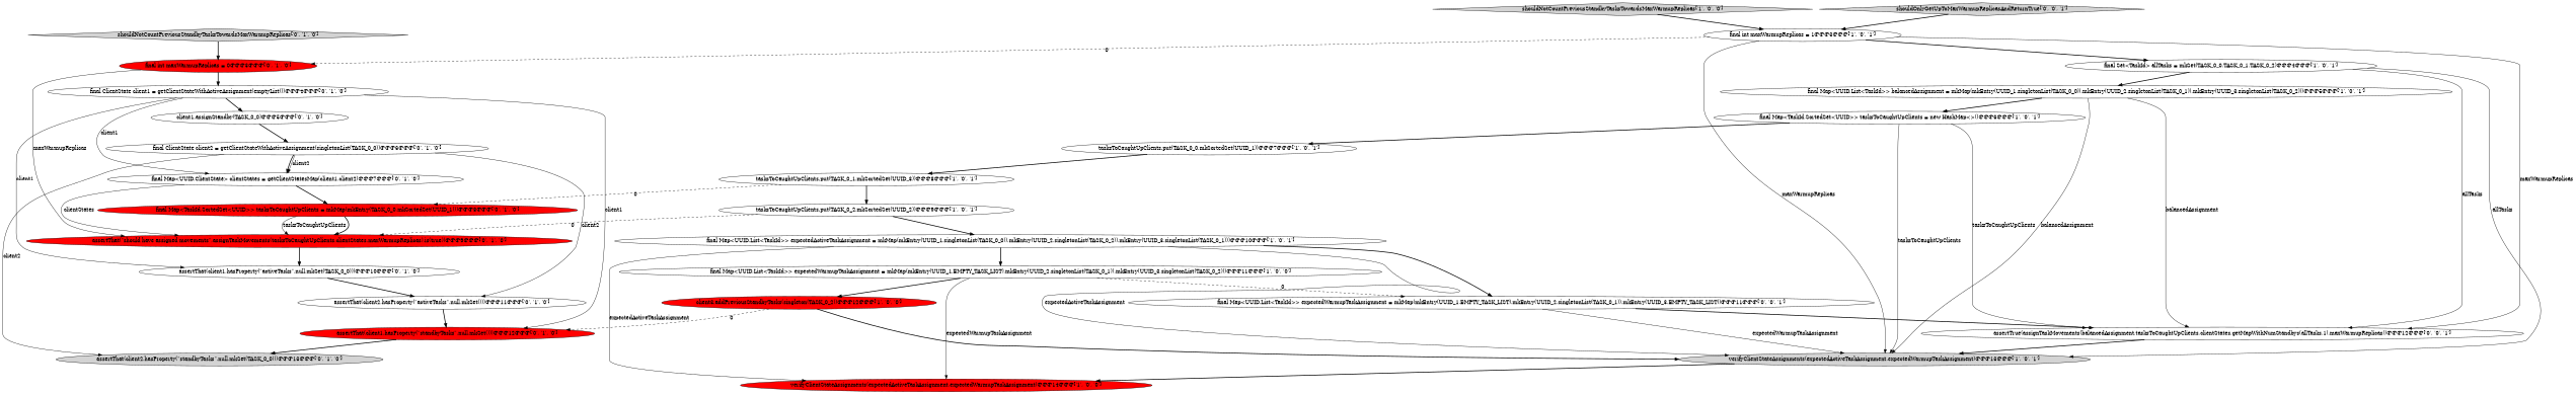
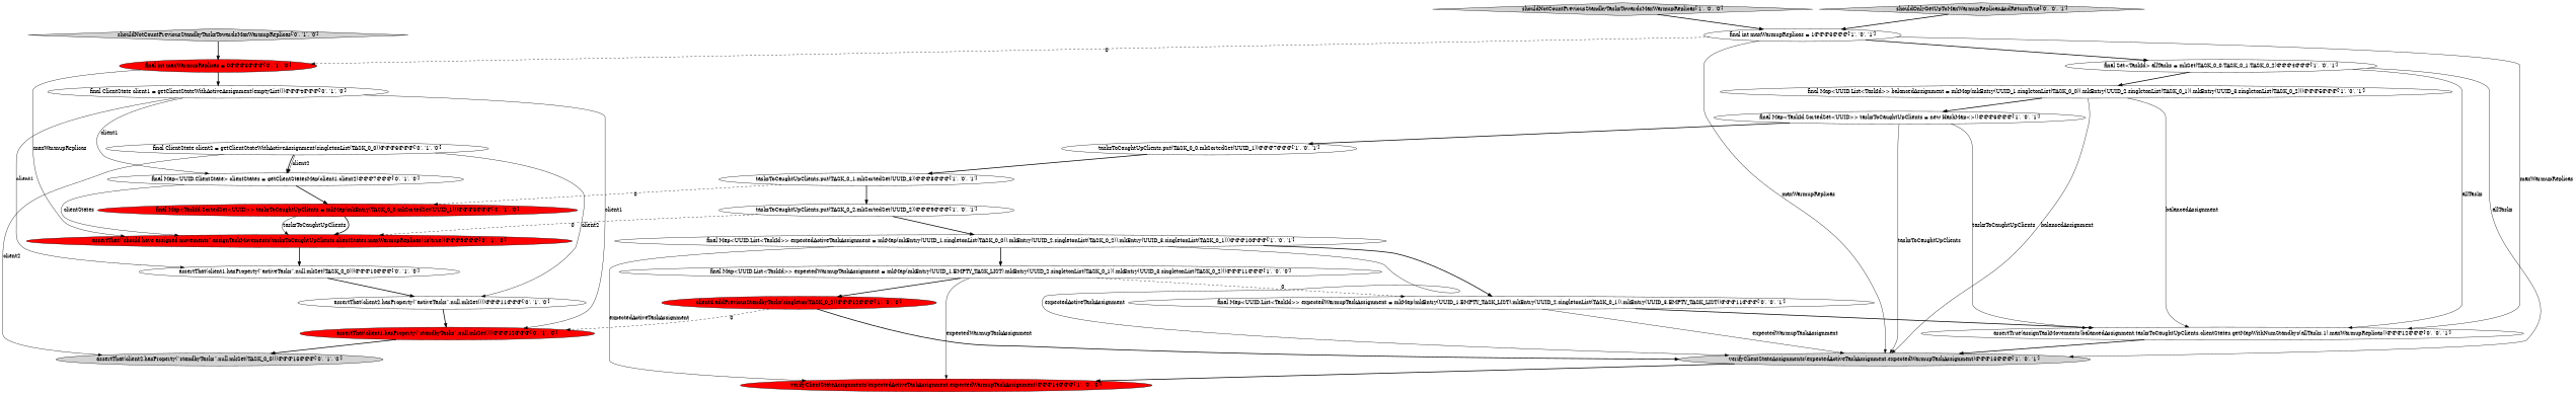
  digraph {
    node [fillcolor=white shape=ellipse style=filled]
    edge [style=bold]
    n1 [label="final Map<TaskId,SortedSet<UUID>> tasksToCaughtUpClients = new HashMap<>()@@@6@@@['1', '0', '1']"]
    n2 [fillcolor=lightgray label="verifyClientStateAssignments(expectedActiveTaskAssignment,expectedWarmupTaskAssignment)@@@13@@@['1', '0', '1']"]
    n3 [label="assertTrue(assignTaskMovements(balancedAssignment,tasksToCaughtUpClients,clientStates,getMapWithNumStandbys(allTasks,1),maxWarmupReplicas))@@@12@@@['0', '0', '1']"]
    n4 [label="tasksToCaughtUpClients.put(TASK_0_0,mkSortedSet(UUID_1))@@@7@@@['1', '0', '1']"]
    n5 [fillcolor=red label="assertThat(client1,hasProperty(\"standbyTasks\",null,mkSet()))@@@12@@@['0', '1', '0']"]
    n6 [fillcolor=lightgray label="assertThat(client2,hasProperty(\"standbyTasks\",null,mkSet(TASK_0_0)))@@@13@@@['0', '1', '0']"]
    n7 [label="final Set<TaskId> allTasks = mkSet(TASK_0_0,TASK_0_1,TASK_0_2)@@@4@@@['1', '0', '1']"]
    n8 [label="final Map<UUID,List<TaskId>> balancedAssignment = mkMap(mkEntry(UUID_1,singletonList(TASK_0_0)),mkEntry(UUID_2,singletonList(TASK_0_1)),mkEntry(UUID_3,singletonList(TASK_0_2)))@@@5@@@['1', '0', '1']"]
    n9 [fillcolor=red label="verifyClientStateAssignments(expectedActiveTaskAssignment,expectedWarmupTaskAssignment)@@@14@@@['1', '0', '0']"]
    n10 [label="tasksToCaughtUpClients.put(TASK_0_1,mkSortedSet(UUID_3))@@@8@@@['1', '0', '1']"]
    n11 [fillcolor=red label="final Map<TaskId,SortedSet<UUID>> tasksToCaughtUpClients = mkMap(mkEntry(TASK_0_0,mkSortedSet(UUID_1)))@@@8@@@['0', '1', '0']"]
    n12 [label="tasksToCaughtUpClients.put(TASK_0_2,mkSortedSet(UUID_2))@@@9@@@['1', '0', '1']"]
    n13 [label="final Map<UUID,List<TaskId>> expectedActiveTaskAssignment = mkMap(mkEntry(UUID_1,singletonList(TASK_0_0)),mkEntry(UUID_2,singletonList(TASK_0_2)),mkEntry(UUID_3,singletonList(TASK_0_1)))@@@10@@@['1', '0', '1']"]
    n14 [label="final Map<UUID,List<TaskId>> expectedWarmupTaskAssignment = mkMap(mkEntry(UUID_1,EMPTY_TASK_LIST),mkEntry(UUID_2,singletonList(TASK_0_1)),mkEntry(UUID_3,singletonList(TASK_0_2)))@@@11@@@['1', '0', '0']"]
    n15 [label="final Map<UUID,List<TaskId>> expectedWarmupTaskAssignment = mkMap(mkEntry(UUID_1,EMPTY_TASK_LIST),mkEntry(UUID_2,singletonList(TASK_0_1)),mkEntry(UUID_3,EMPTY_TASK_LIST))@@@11@@@['0', '0', '1']"]
    n16 [fillcolor=red label="client3.addPreviousStandbyTasks(singleton(TASK_0_2))@@@12@@@['1', '0', '0']"]
    n17 [fillcolor=lightgray label="shouldNotCountPreviousStandbyTasksTowardsMaxWarmupReplicas['1', '0', '0']" shape=diamond]
    n18 [label="final int maxWarmupReplicas = 1@@@3@@@['1', '0', '1']"]
    n19 [label="final Map<UUID,ClientState> clientStates = getClientStatesMap(client1,client2)@@@7@@@['0', '1', '0']"]
    n20 [fillcolor=red label="assertThat(\"should have assigned movements\",assignTaskMovements(tasksToCaughtUpClients,clientStates,maxWarmupReplicas),is(true))@@@9@@@['0', '1', '0']"]
    n21 [label="assertThat(client1,hasProperty(\"activeTasks\",null,mkSet(TASK_0_0)))@@@10@@@['0', '1', '0']"]
    n22 [label="assertThat(client2,hasProperty(\"activeTasks\",null,mkSet()))@@@11@@@['0', '1', '0']"]
    n23 [label="final ClientState client2 = getClientStateWithActiveAssignment(singletonList(TASK_0_0))@@@6@@@['0', '1', '0']"]
    n24 [label="final ClientState client1 = getClientStateWithActiveAssignment(emptyList())@@@4@@@['0', '1', '0']"]
-   n25 [label="client1.assignStandby(TASK_0_0)@@@5@@@['0', '1', '0']"]
    n26 [fillcolor=lightgray label="shouldNotCountPreviousStandbyTasksTowardsMaxWarmupReplicas['0', '1', '0']" shape=diamond]
    n27 [fillcolor=red label="final int maxWarmupReplicas = 0@@@3@@@['0', '1', '0']"]
    n28 [fillcolor=lightgray label="shouldOnlyGetUpToMaxWarmupReplicasAndReturnTrue['0', '0', '1']" shape=diamond]
    n1 -> n2 [label=tasksToCaughtUpClients style=solid]
    n1 -> n3 [label=tasksToCaughtUpClients style=solid]
    n1 -> n4
    n2 -> n9
    n3 -> n2
    n4 -> n10
    n5 -> n6
    n7 -> n2 [label=allTasks style=solid]
    n7 -> n3 [label=allTasks style=solid]
    n7 -> n8
    n8 -> n1
    n8 -> n2 [label=balancedAssignment style=solid]
    n8 -> n3 [label=balancedAssignment style=solid]
    n10 -> n11 [label=0 style=dashed]
    n10 -> n12
    n11 -> n20
    n11 -> n20 [label=tasksToCaughtUpClients style=solid]
    n12 -> n13
    n12 -> n20 [label=0 style=dashed]
    n13 -> n2 [label=expectedActiveTaskAssignment style=solid]
    n13 -> n9 [label=expectedActiveTaskAssignment style=solid]
    n13 -> n14
    n13 -> n15
    n14 -> n9 [label=expectedWarmupTaskAssignment style=solid]
    n14 -> n15 [label=0 style=dashed]
    n14 -> n16
    n15 -> n2 [label=expectedWarmupTaskAssignment style=solid]
    n15 -> n3
    n16 -> n2
    n16 -> n5 [label=0 style=dashed]
    n17 -> n18
    n18 -> n2 [label=maxWarmupReplicas style=solid]
    n18 -> n3 [label=maxWarmupReplicas style=solid]
    n18 -> n7
    n18 -> n27 [label=0 style=dashed]
    n19 -> n11
    n19 -> n20 [label=clientStates style=solid]
    n20 -> n21
    n21 -> n22
    n22 -> n5
    n23 -> n6 [label=client2 style=solid]
    n23 -> n19 [label=client2 style=solid]
    n23 -> n19
    n23 -> n22 [label=client2 style=solid]
    n24 -> n5 [label=client1 style=solid]
    n24 -> n19 [label=client1 style=solid]
    n24 -> n21 [label=client1 style=solid]
-   n24 -> n25
-   n25 -> n23
    n26 -> n27
    n27 -> n20 [label=maxWarmupReplicas style=solid]
    n27 -> n24
    n28 -> n18
  }
